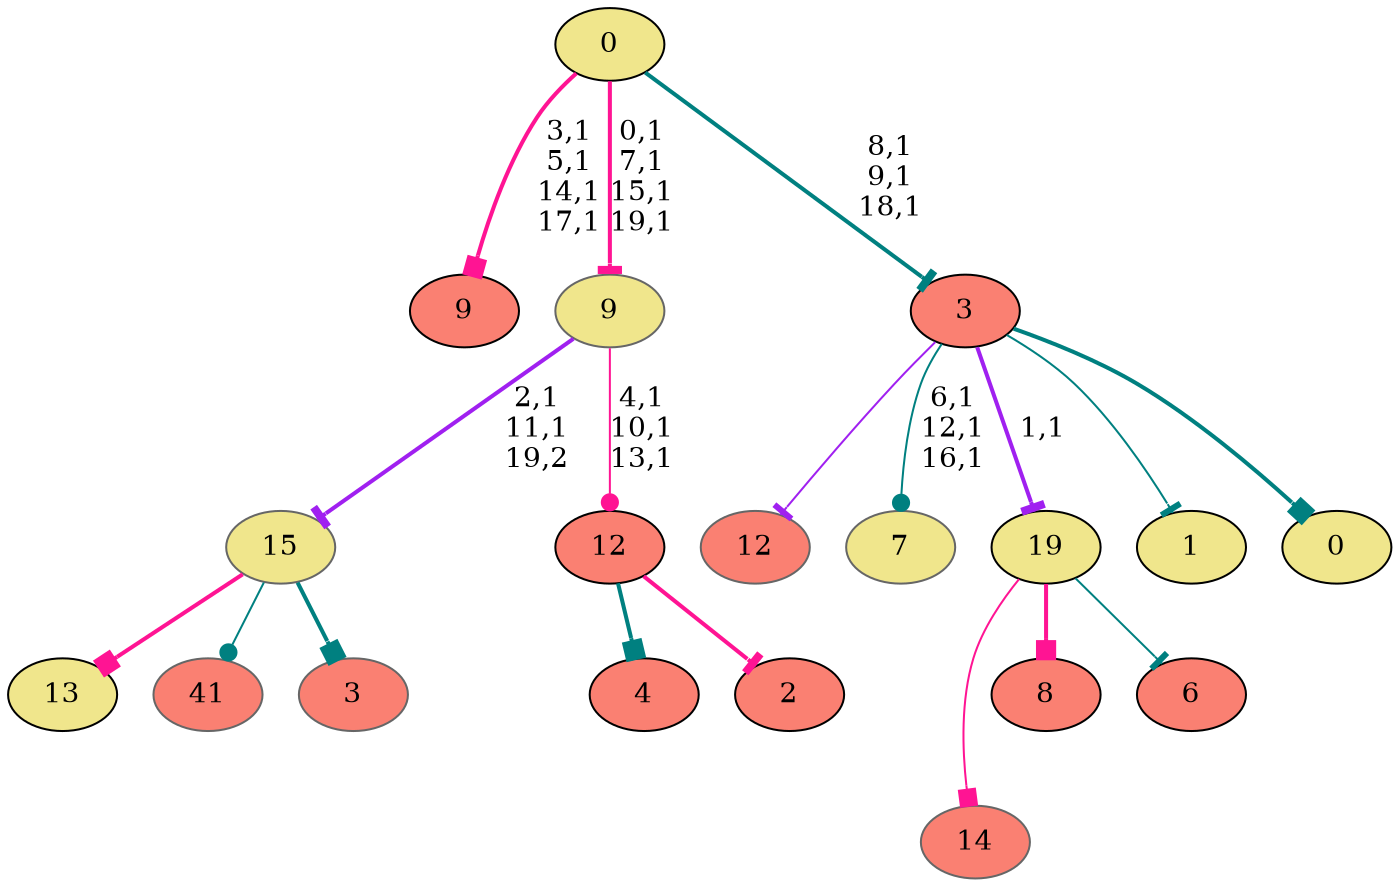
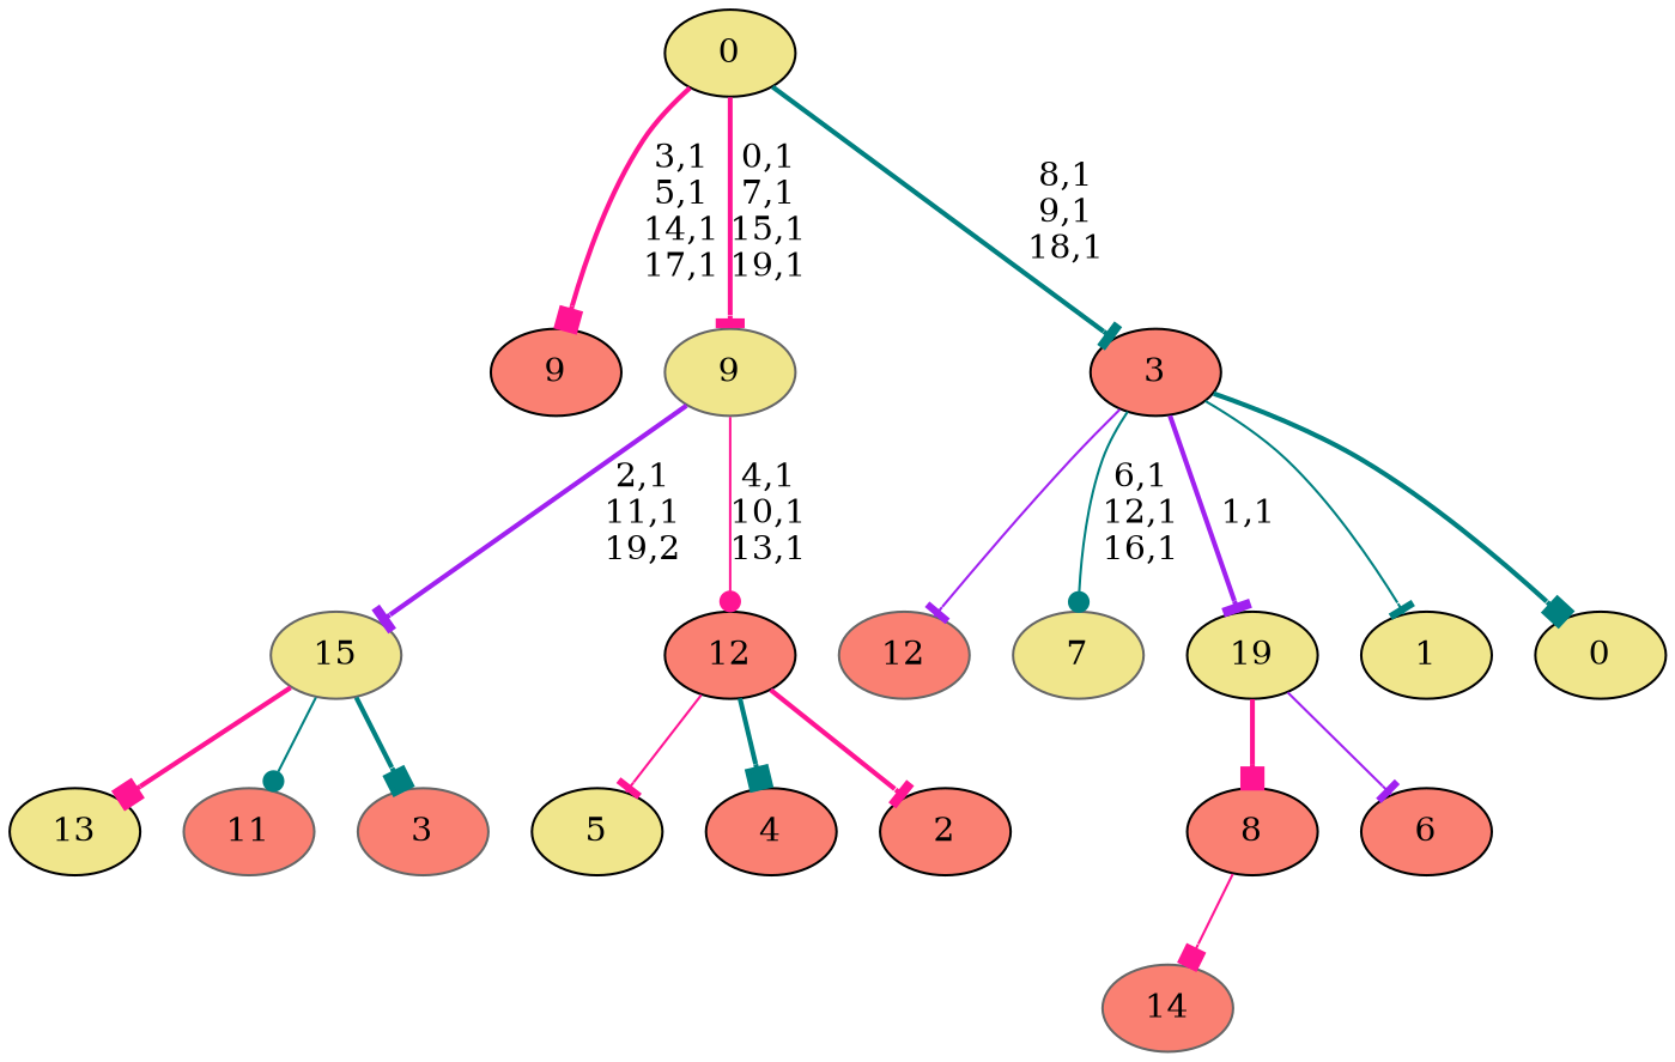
  digraph {
    node [color=black fillcolor=salmon style=filled]
    edge [arrowhead=tee color=deeppink style=bold]
    n1 [color=gray40 label=14]
    n2 [fillcolor=khaki label=13]
    n3 [color=gray40 label=12]
-   n4 [color=gray40 label=41]
+   n4 [color=gray40 label=11]
    n5 [label=9]
    n6 [label=8]
    n7 [color=gray40 fillcolor=khaki label=7]
    n8 [label=6]
    19 [fillcolor=khaki]
+   n10 [fillcolor=khaki label=5]
    n11 [label=4]
    n12 [color=gray40 label=3]
    15 [color=gray40 fillcolor=khaki]
    n14 [label=2]
    12
    9 [color=gray40 fillcolor=khaki]
    n17 [fillcolor=khaki label=1]
    n18 [fillcolor=khaki label=0]
    3
    0 [fillcolor=khaki]
-   19 -> n1 [arrowhead=box style=solid]
+   n6 -> n1 [arrowhead=box style=solid]
    19 -> n6 [arrowhead=box]
-   19 -> n8 [color=teal style=solid]
+   19 -> n8 [color=purple style=solid]
    15 -> n2 [arrowhead=box]
    15 -> n4 [arrowhead=dot color=teal style=solid]
    15 -> n12 [arrowhead=box color=teal]
+   12 -> n10 [style=solid]
    12 -> n11 [arrowhead=box color=teal]
    12 -> n14
    9 -> 15 [color=purple label="2,1\n11,1\n19,2"]
    9 -> 12 [arrowhead=dot label="4,1\n10,1\n13,1" style=solid]
    3 -> n3 [color=purple style=solid]
    3 -> n7 [arrowhead=dot color=teal label="6,1\n12,1\n16,1" style=solid]
    3 -> 19 [color=purple label="1,1"]
    3 -> n17 [color=teal style=solid]
    3 -> n18 [arrowhead=box color=teal]
    0 -> n5 [arrowhead=box label="3,1\n5,1\n14,1\n17,1"]
    0 -> 9 [label="0,1\n7,1\n15,1\n19,1"]
    0 -> 3 [color=teal label="8,1\n9,1\n18,1"]
  }
